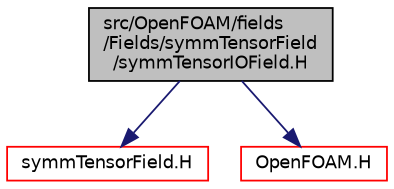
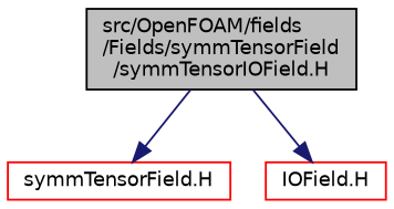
  digraph {
    node [color=red fontname=Helvetica fontsize=10 shape=record]
    edge [color=midnightblue fontname=Helvetica fontsize=10 labelfontname=Helvetica labelfontsize=10 style=solid]
    n1 [color=black fillcolor=grey75 fontcolor=black height=0.2 label="src/OpenFOAM/fields\l/Fields/symmTensorField\l/symmTensorIOField.H" style=filled width=0.4]
    n2 [height=0.2 label="symmTensorField.H" width=0.4]
-   n3 [height=0.2 label="OpenFOAM.H" width=0.4]
+   n3 [height=0.2 label="IOField.H" width=0.4]
    n1 -> n2
    n1 -> n3
  }
